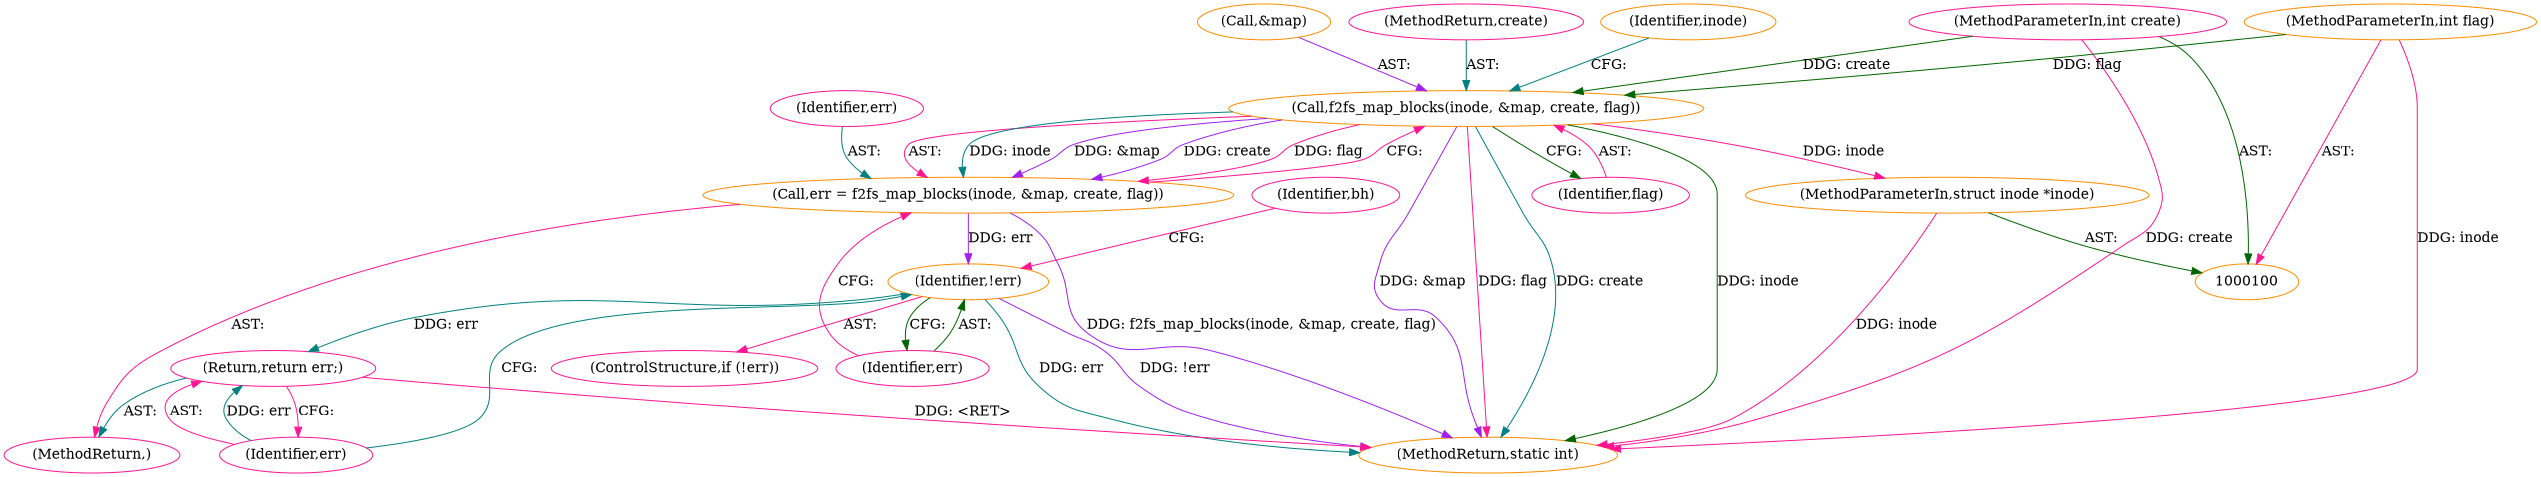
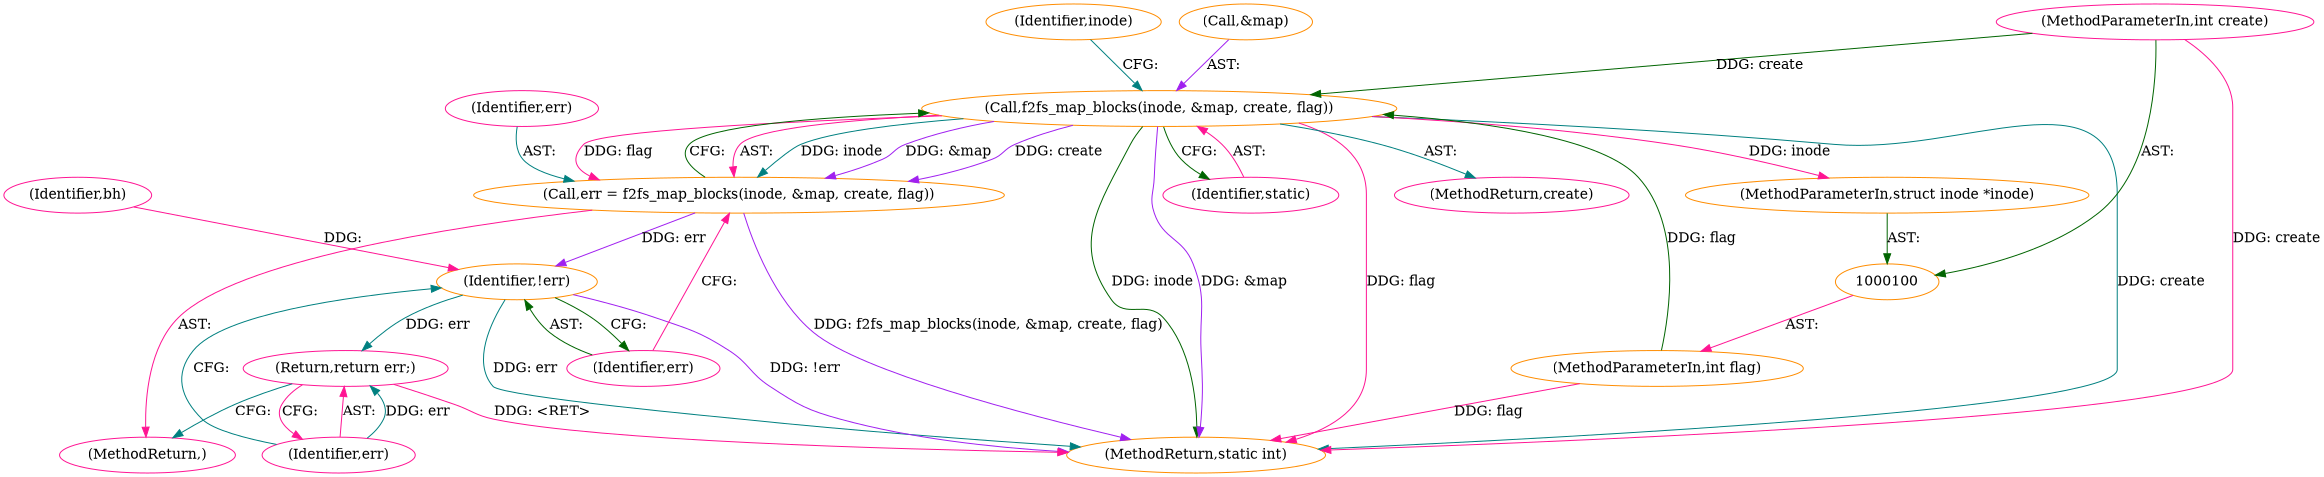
  digraph {
    node [color=deeppink]
    edge [color=deeppink]
    n1 [color=darkorange label="(Call,f2fs_map_blocks(inode, &map, create, flag))"]
    n2 [color=darkorange label="(Call,err = f2fs_map_blocks(inode, &map, create, flag))"]
    n3 [color=darkorange label="(MethodReturn,static int)"]
-   n4 [label="(Identifier,flag)"]
+   n4 [label="(Identifier,static)"]
    n5 [color=darkorange label="(MethodParameterIn,struct inode *inode)"]
    n6 [color=darkorange label="(Identifier,!err)"]
    n7 [label="(MethodReturn,)"]
    1000100 [color=darkorange]
    n9 [label="(MethodParameterIn,int create)"]
    n10 [color=darkorange label="(MethodParameterIn,int flag)"]
    n11 [label="(Return,return err;)"]
-   n12 [label="(ControlStructure,if (!err))"]
    n13 [label="(Identifier,err)"]
    n14 [label="(Identifier,err)"]
    n15 [label="(Identifier,bh)"]
    n16 [label="(Identifier,err)"]
    n17 [color=darkorange label="(Call,&map)"]
    n18 [label="(MethodReturn,create)"]
    n19 [color=darkorange label="(Identifier,inode)"]
    n1 -> n2 [label="AST: "]
    n1 -> n2 [color=teal label="DDG: inode"]
    n1 -> n2 [color=purple label="DDG: &map"]
    n1 -> n2 [color=purple label="DDG: create"]
    n1 -> n2 [label="DDG: flag"]
    n1 -> n3 [color=darkgreen label="DDG: inode"]
    n1 -> n3 [color=purple label="DDG: &map"]
    n1 -> n3 [label="DDG: flag"]
    n1 -> n3 [color=teal label="DDG: create"]
    n1 -> n4 [color=darkgreen label="CFG: "]
    n1 -> n5 [label="DDG: inode"]
-   n2 -> n1 [label="CFG: "]
+   n2 -> n1 [color=darkgreen label="CFG: "]
    n2 -> n3 [color=purple label="DDG: f2fs_map_blocks(inode, &map, create, flag)"]
    n2 -> n6 [color=purple label="DDG: err"]
    n2 -> n7 [label="AST: "]
    n4 -> n1 [label="AST: "]
-   n5 -> n3 [label="DDG: inode"]
    n5 -> 1000100 [color=darkgreen label="AST: "]
    n6 -> n3 [color=teal label="DDG: err"]
    n6 -> n3 [color=purple label="DDG: !err"]
    n6 -> n11 [color=teal label="DDG: err"]
-   n6 -> n12 [label="AST: "]
    n6 -> n13 [color=darkgreen label="CFG: "]
    n9 -> n1 [color=darkgreen label="DDG: create"]
    n9 -> n3 [label="DDG: create"]
    n9 -> 1000100 [color=darkgreen label="AST: "]
    n10 -> n1 [color=darkgreen label="DDG: flag"]
-   n10 -> n3 [label="DDG: inode"]
-   n10 -> 1000100 [label="AST: "]
+   n10 -> n3 [label="DDG: flag"]
+   1000100 -> n10 [label="AST: "]
    n11 -> n3 [label="DDG: <RET>"]
-   n11 -> n7 [color=teal label="AST: "]
+   n11 -> n7 [color=teal label="CFG: "]
    n11 -> n14 [label="CFG: "]
    n13 -> n2 [label="CFG: "]
    n13 -> n6 [color=darkgreen label="AST: "]
    n14 -> n6 [color=teal label="CFG: "]
    n14 -> n11 [label="AST: "]
    n14 -> n11 [color=teal label="DDG: err"]
-   n15 -> n6 [label="CFG: "]
+   n15 -> n6 [label="DDG: "]
    n16 -> n2 [color=teal label="AST: "]
    n17 -> n1 [color=purple label="AST: "]
-   n18 -> n1 [color=teal label="AST: "]
+   n1 -> n18 [color=teal label="AST: "]
    n19 -> n1 [color=teal label="CFG: "]
  }
